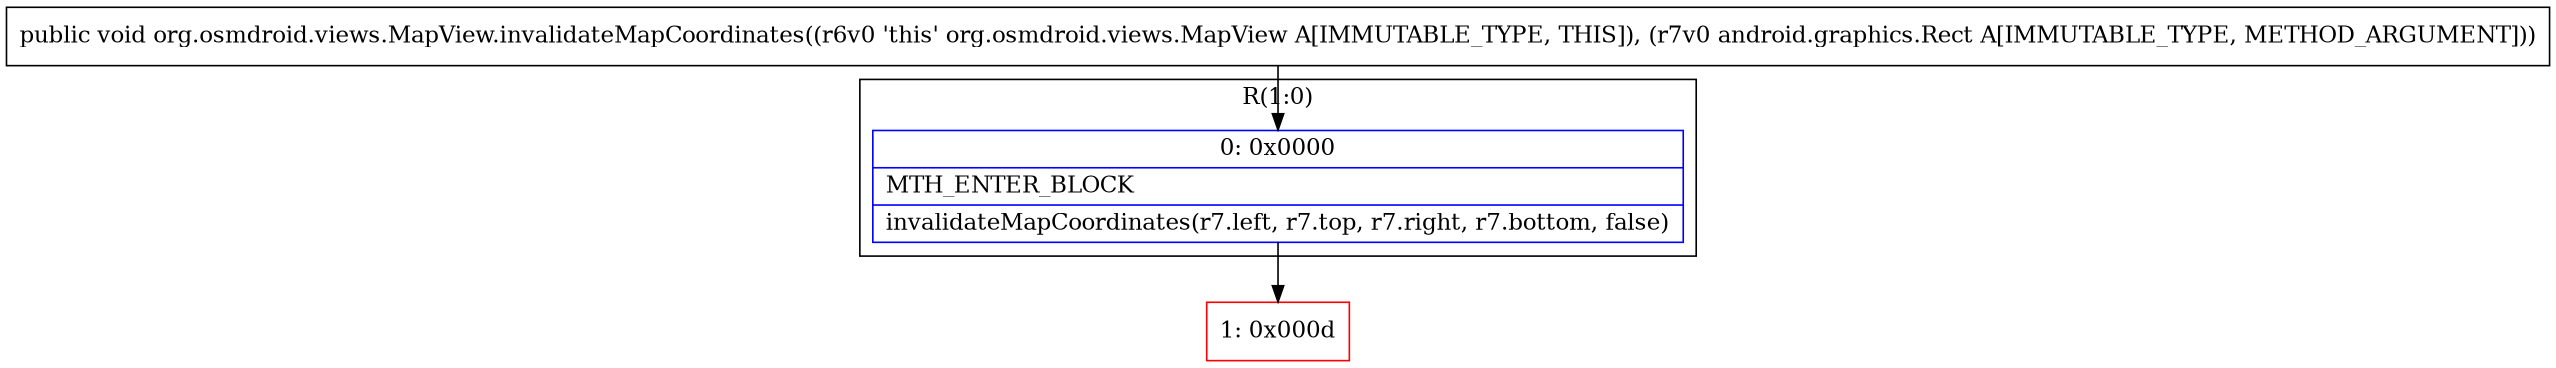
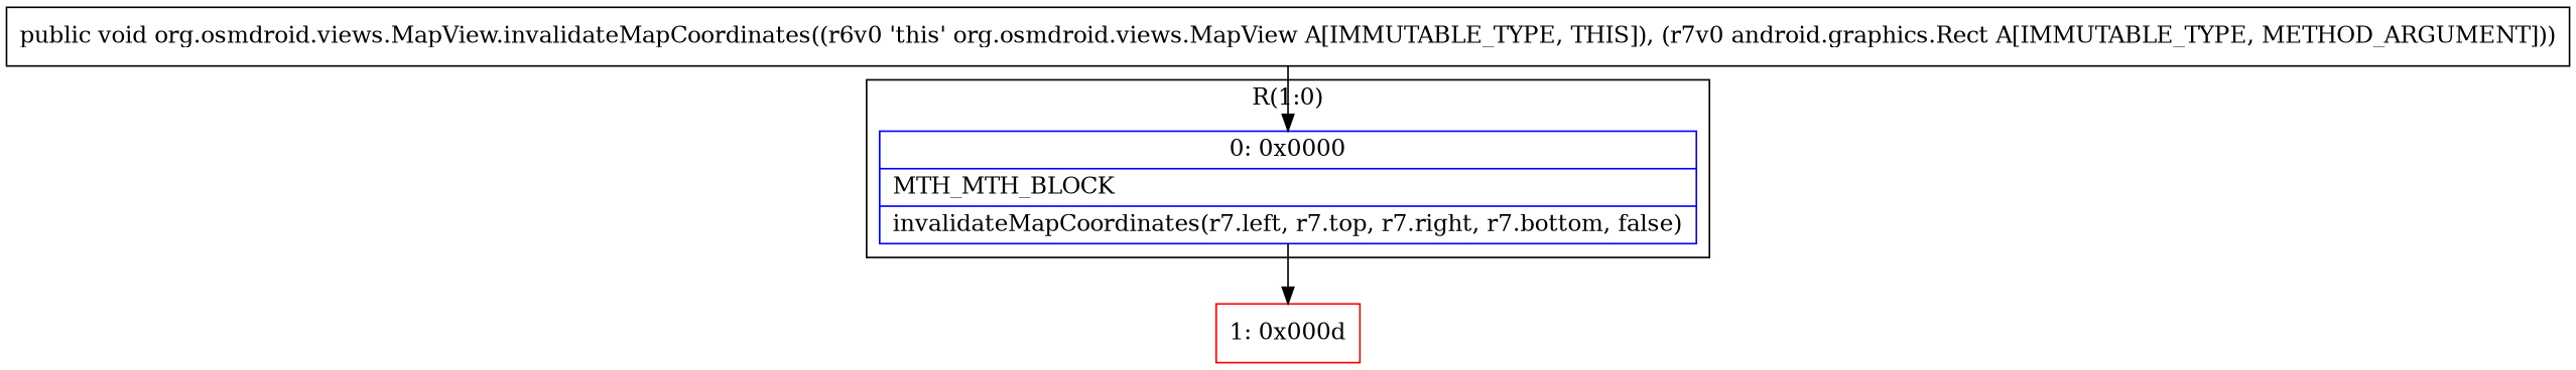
  digraph {
    node [shape=record]
-   n1 [color=blue label="{0\:\ 0x0000|MTH_ENTER_BLOCK\l|invalidateMapCoordinates(r7.left, r7.top, r7.right, r7.bottom, false)\l}"]
+   n1 [color=blue label="{0\:\ 0x0000|MTH_MTH_BLOCK\l|invalidateMapCoordinates(r7.left, r7.top, r7.right, r7.bottom, false)\l}"]
    n2 [color=red label="{1\:\ 0x000d}"]
    n3 [label="{public void org.osmdroid.views.MapView.invalidateMapCoordinates((r6v0 'this' org.osmdroid.views.MapView A[IMMUTABLE_TYPE, THIS]), (r7v0 android.graphics.Rect A[IMMUTABLE_TYPE, METHOD_ARGUMENT])) }"]
    subgraph cluster_1 {
      label="R(1:0)"
      n1
    }
    n1 -> n2
    n3 -> n1
  }
